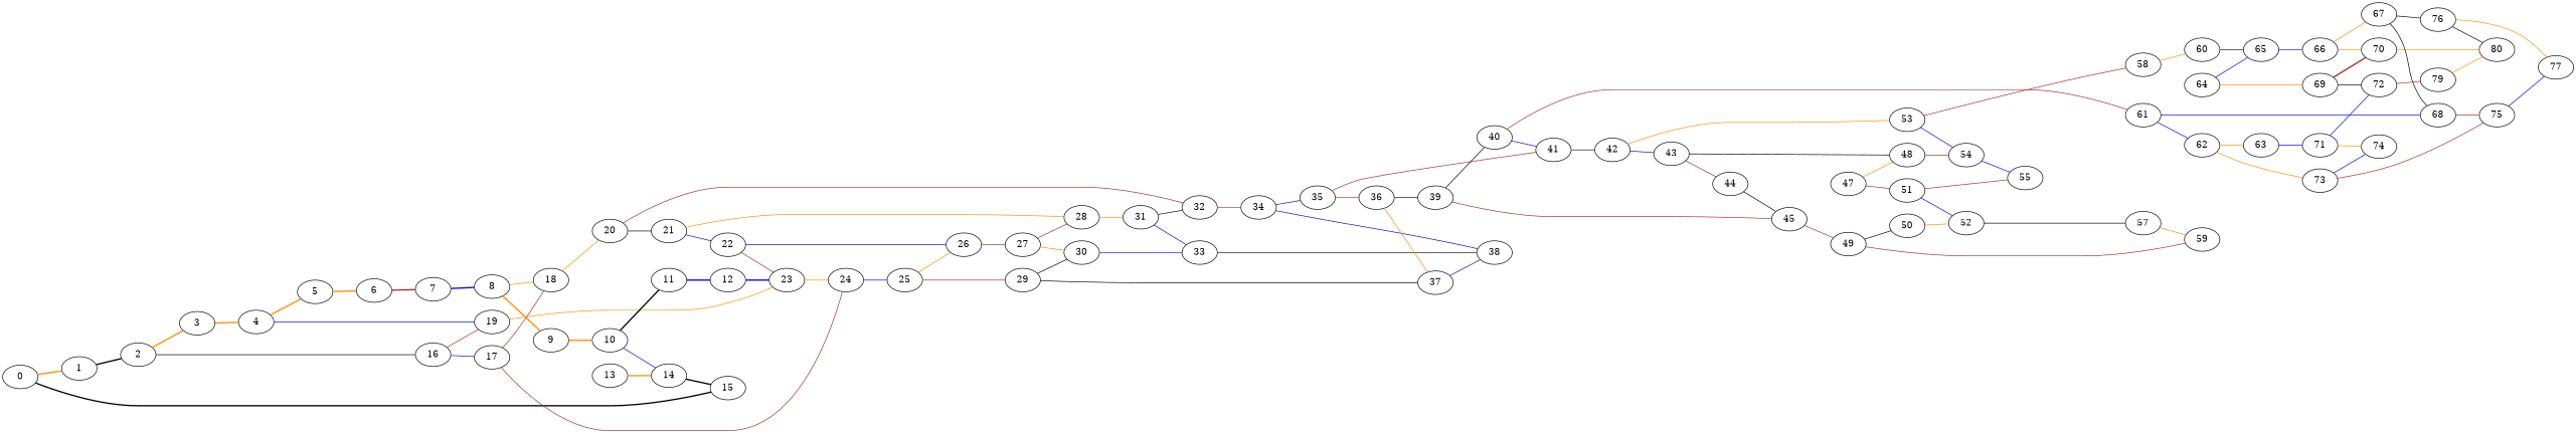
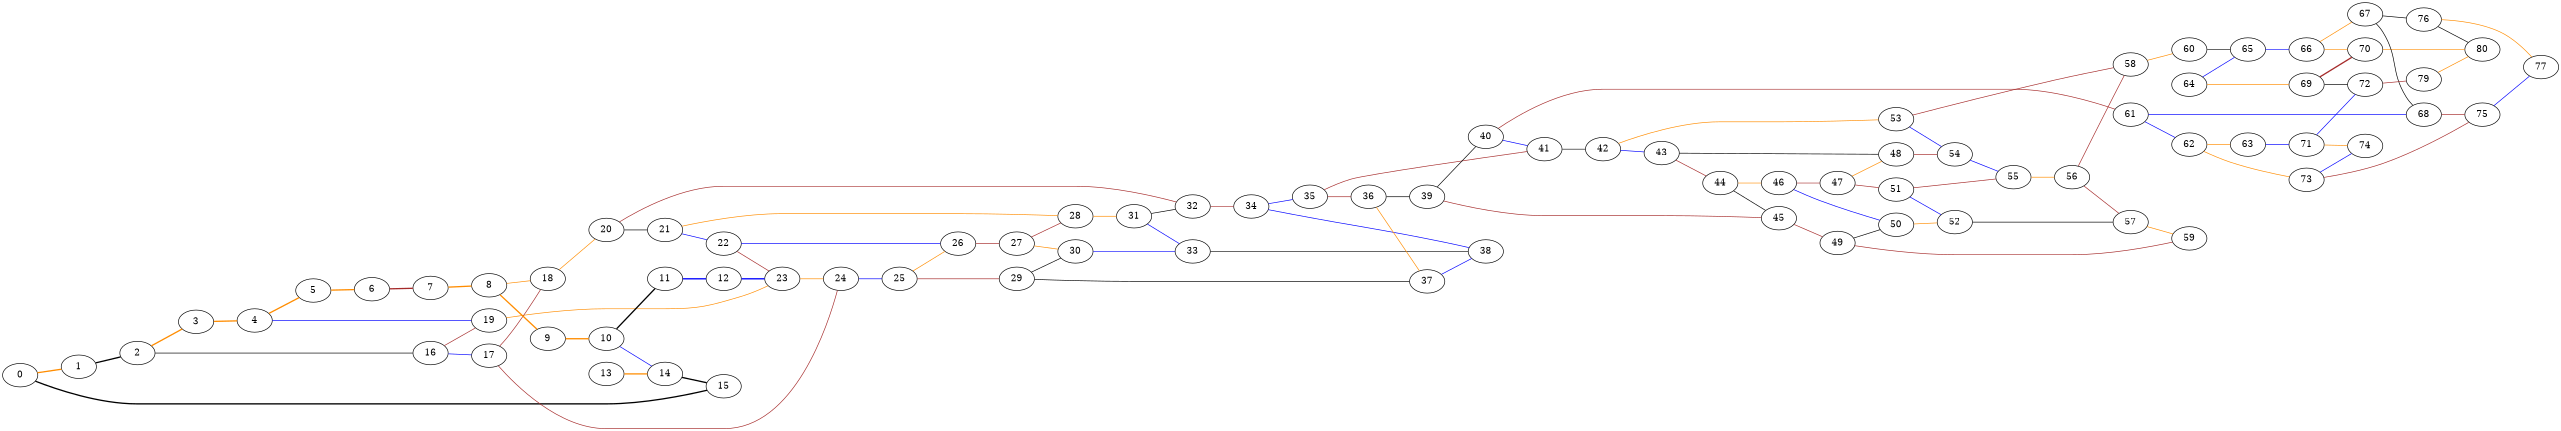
  graph {
    rankdir=LR
    edge [color=darkorange]
    0
    1
    15
    2
    3
    16
    4
    19
    17
    5
    23
    18
    24
    6
    7
    8
    9
    10
    20
    11
    14
    21
    32
    12
    13
    25
    26
    29
    22
    28
    34
    31
    38
    35
    27
    33
    30
    37
    36
    41
    39
    42
    40
    45
    43
    53
    61
    49
    62
    68
    50
    59
    63
    73
    75
    44
    48
    54
    58
+   46
    55
    60
    47
    51
    52
    57
+   56
    65
    66
    70
    67
    71
    74
    77
    64
    69
    72
    79
    80
    76
    0 -- 1 [style=bold]
    0 -- 15 [color=black style=bold]
    1 -- 2 [color=black style=bold]
    2 -- 3 [style=bold]
    2 -- 16 [color=black]
    3 -- 4 [style=bold]
    16 -- 19 [color=brown]
    16 -- 17 [color=blue]
    4 -- 19 [color=blue]
    4 -- 5 [style=bold]
    19 -- 23
    17 -- 18 [color=brown]
    17 -- 24 [color=brown]
    5 -- 6 [style=bold]
    23 -- 24
    18 -- 20
    24 -- 25 [color=blue]
    6 -- 7 [color=brown style=bold]
-   7 -- 8 [color=blue style=bold]
+   7 -- 8 [style=bold]
    8 -- 18
    8 -- 9 [style=bold]
    9 -- 10 [style=bold]
    10 -- 11 [color=black style=bold]
    10 -- 14 [color=blue]
    20 -- 21 [color=black]
    20 -- 32 [color=brown]
    11 -- 12 [color=blue style=bold]
    14 -- 15 [color=black style=bold]
    21 -- 22 [color=blue]
    21 -- 28
    32 -- 34 [color=brown]
    12 -- 23 [color=blue style=bold]
    13 -- 14 [style=bold]
    25 -- 26
    25 -- 29 [color=brown]
    26 -- 27 [color=brown]
    29 -- 30 [color=black]
    29 -- 37 [color=black]
    22 -- 23 [color=brown]
    22 -- 26 [color=blue]
    28 -- 31
    34 -- 38 [color=blue]
    34 -- 35 [color=blue]
    31 -- 32 [color=black]
    31 -- 33 [color=blue]
    35 -- 36 [color=brown]
    35 -- 41 [color=brown]
    27 -- 28 [color=brown]
    27 -- 30
    33 -- 38 [color=black]
    30 -- 33 [color=blue]
    37 -- 38 [color=blue]
    36 -- 37
    36 -- 39 [color=black]
    41 -- 42 [color=black]
    39 -- 40 [color=black]
    39 -- 45 [color=brown]
    42 -- 43 [color=blue]
    42 -- 53
    40 -- 41 [color=blue]
    40 -- 61 [color=brown]
    45 -- 49 [color=brown]
    43 -- 44 [color=brown]
    43 -- 48 [color=black]
    53 -- 54 [color=blue]
    53 -- 58 [color=brown]
    61 -- 62 [color=blue]
    61 -- 68 [color=blue]
    49 -- 50 [color=black]
    49 -- 59 [color=brown]
    62 -- 63
    62 -- 73
    68 -- 75 [color=brown]
    50 -- 52
    63 -- 71 [color=blue]
    73 -- 75 [color=brown]
    73 -- 74 [color=blue]
    75 -- 77 [color=blue]
    44 -- 45 [color=black]
+   44 -- 46
    48 -- 54 [color=brown]
    54 -- 55 [color=blue]
    58 -- 60
+   46 -- 50 [color=blue]
+   46 -- 47 [color=brown]
+   55 -- 56
    60 -- 65 [color=black]
    47 -- 48
    47 -- 51 [color=brown]
    51 -- 55 [color=brown]
    51 -- 52 [color=blue]
    52 -- 57 [color=black]
    57 -- 59
+   56 -- 58 [color=brown]
+   56 -- 57 [color=brown]
    65 -- 66 [color=blue]
    66 -- 70
    66 -- 67
    70 -- 80
    67 -- 68 [color=black]
    67 -- 76 [color=black]
    71 -- 74
    71 -- 72 [color=blue]
    64 -- 65 [color=blue]
    64 -- 69
    69 -- 70 [color=brown style=bold]
    69 -- 72 [color=black]
    72 -- 79 [color=brown]
    79 -- 80
    76 -- 77
    76 -- 80 [color=black]
  }
